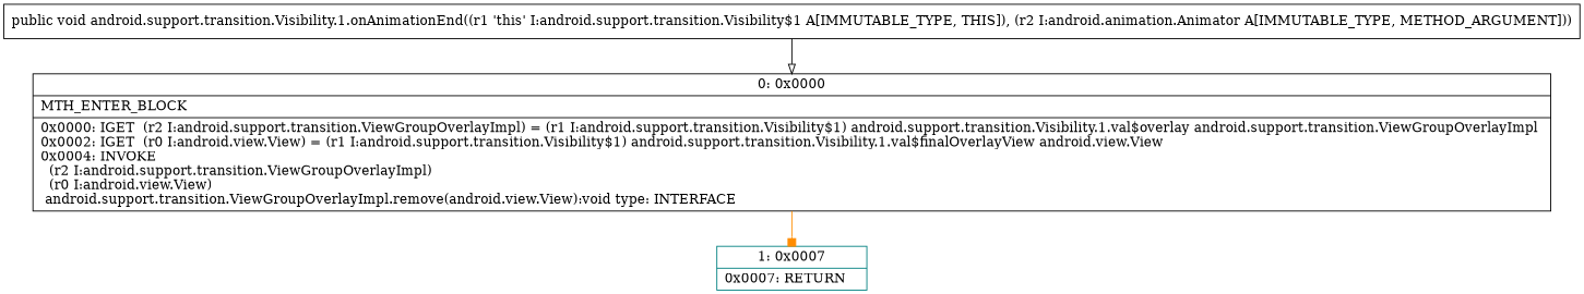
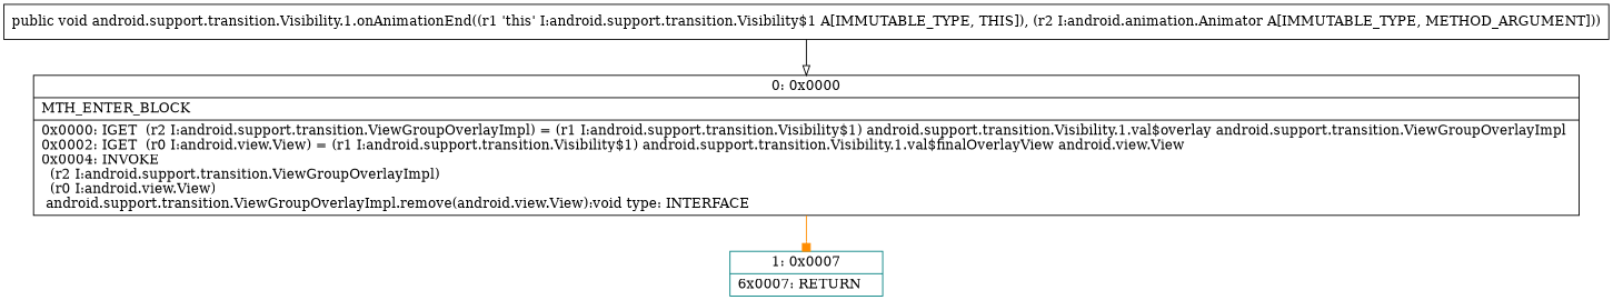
  digraph {
    node [shape=record color=black]
    n1 [label="{0\:\ 0x0000|MTH_ENTER_BLOCK\l|0x0000: IGET  (r2 I:android.support.transition.ViewGroupOverlayImpl) = (r1 I:android.support.transition.Visibility$1) android.support.transition.Visibility.1.val$overlay android.support.transition.ViewGroupOverlayImpl \l0x0002: IGET  (r0 I:android.view.View) = (r1 I:android.support.transition.Visibility$1) android.support.transition.Visibility.1.val$finalOverlayView android.view.View \l0x0004: INVOKE  \l  (r2 I:android.support.transition.ViewGroupOverlayImpl)\l  (r0 I:android.view.View)\l android.support.transition.ViewGroupOverlayImpl.remove(android.view.View):void type: INTERFACE \l}"]
-   n2 [label="{1\:\ 0x0007|0x0007: RETURN   \l}" color=teal]
+   n2 [label="{1\:\ 0x0007|6x0007: RETURN   \l}" color=teal]
    n3 [label="{public void android.support.transition.Visibility.1.onAnimationEnd((r1 'this' I:android.support.transition.Visibility$1 A[IMMUTABLE_TYPE, THIS]), (r2 I:android.animation.Animator A[IMMUTABLE_TYPE, METHOD_ARGUMENT])) }"]
    n1 -> n2 [color=darkorange arrowhead=box]
    n3 -> n1 [color=black arrowhead=onormal]
  }
